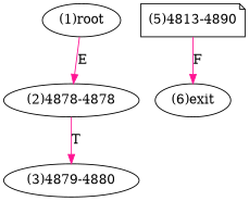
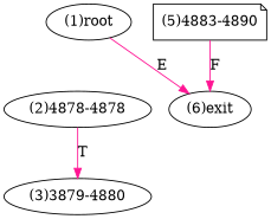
  digraph {
    fontname="DejaVu Serif"
    node [fontname="DejaVu Serif" shape=ellipse]
    edge [arrowhead=normal color=deeppink fontname="DejaVu Serif"]
    n1 [label="(1)root"]
    n2 [label="(2)4878-4878"]
-   n3 [label="(3)4879-4880"]
-   n4 [label="(5)4813-4890" shape=note]
+   n3 [label="(3)3879-4880"]
+   n4 [label="(5)4883-4890" shape=note]
    n5 [label="(6)exit"]
-   n1 -> n2 [label=E]
+   n1 -> n5 [label=E]
    n2 -> n3 [label=T]
    n4 -> n5 [label=F]
  }
